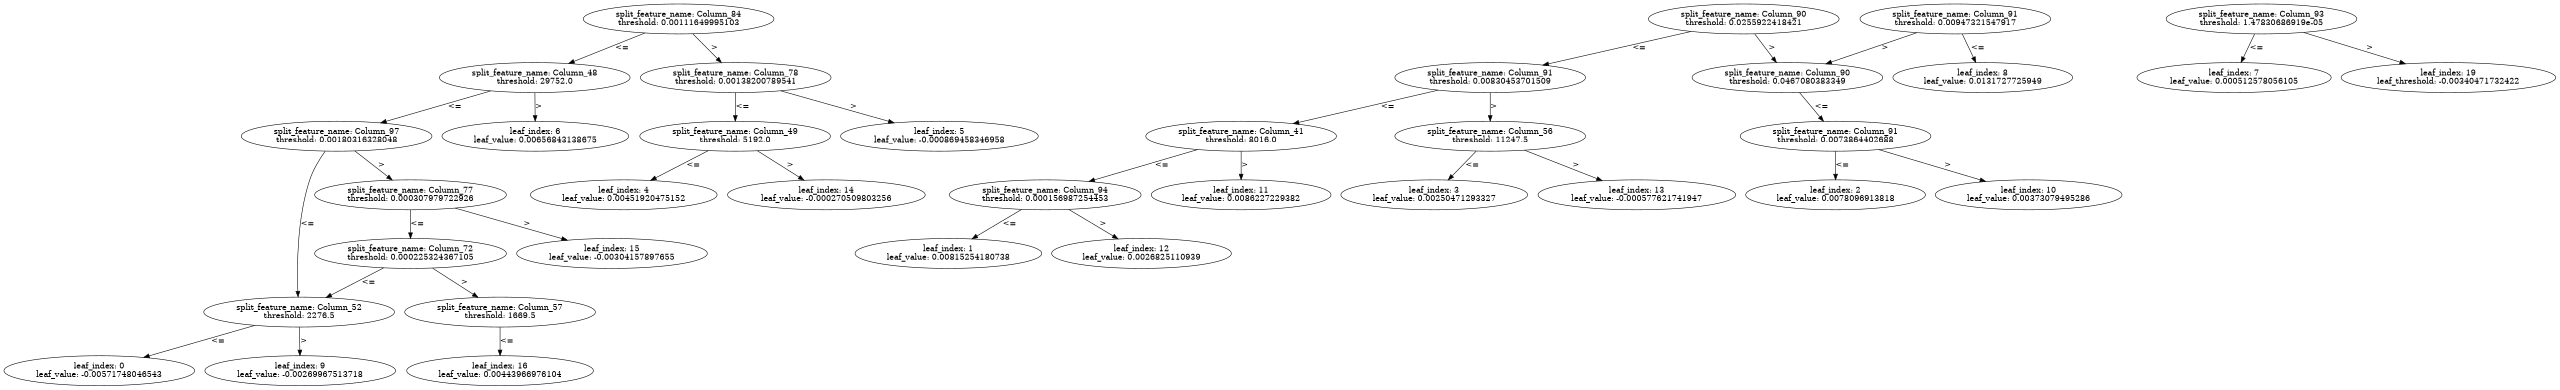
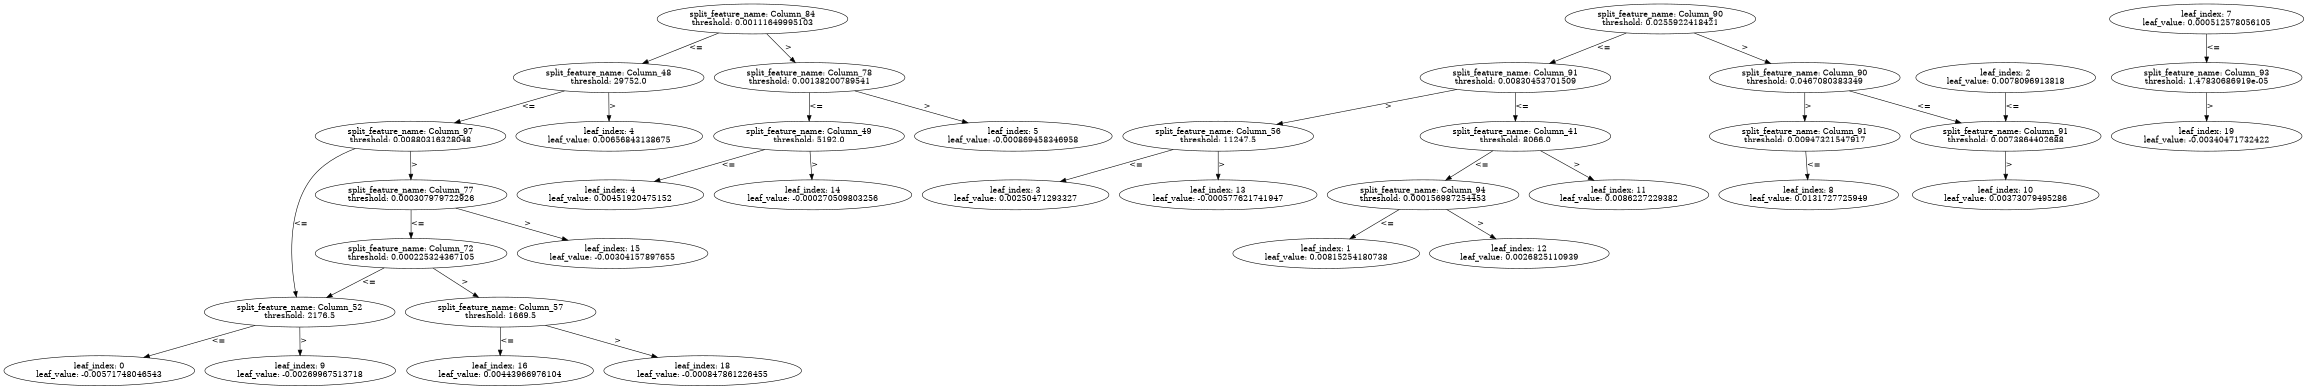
  digraph {
    n1 [label="split_feature_name: Column_84\nthreshold: 0.00111649995103"]
    n2 [label="split_feature_name: Column_48\nthreshold: 29752.0"]
    n3 [label="split_feature_name: Column_78\nthreshold: 0.00138200789541"]
    n4 [label="split_feature_name: Column_90\nthreshold: 0.0255922418421"]
    n5 [label="split_feature_name: Column_91\nthreshold: 0.00830453701509"]
    n6 [label="split_feature_name: Column_90\nthreshold: 0.0467080383349"]
-   n7 [label="split_feature_name: Column_97\nthreshold: 0.00180316328048"]
-   n8 [label="leaf_index: 6\nleaf_value: 0.00656843138675"]
+   n7 [label="split_feature_name: Column_97\nthreshold: 0.00880316328048"]
+   n8 [label="leaf_index: 4\nleaf_value: 0.00656843138675"]
    n9 [label="split_feature_name: Column_49\nthreshold: 5192.0"]
    n10 [label="leaf_index: 5\nleaf_value: -0.000869458346958"]
-   n11 [label="split_feature_name: Column_52\nthreshold: 2276.5"]
+   n11 [label="split_feature_name: Column_52\nthreshold: 2176.5"]
    n12 [label="split_feature_name: Column_77\nthreshold: 0.000307979722926"]
    n13 [label="leaf_index: 0\nleaf_value: -0.00571748046543"]
    n14 [label="leaf_index: 9\nleaf_value: -0.00269967513718"]
    n15 [label="split_feature_name: Column_72\nthreshold: 0.000225324367105"]
    n16 [label="leaf_index: 15\nleaf_value: -0.00304157897655"]
    n17 [label="split_feature_name: Column_57\nthreshold: 1669.5"]
    n18 [label="split_feature_name: Column_93\nthreshold: 1.47830686919e-05"]
    n19 [label="leaf_index: 7\nleaf_value: 0.000512578056105"]
-   n20 [label="leaf_index: 19\nleaf_threshold: -0.00340471732422"]
+   n20 [label="leaf_index: 19\nleaf_value: -0.00340471732422"]
    n21 [label="leaf_index: 16\nleaf_value: 0.00443966976104"]
+   n22 [label="leaf_index: 18\nleaf_value: -0.000847861226455"]
    n23 [label="leaf_index: 4\nleaf_value: 0.00451920475152"]
    n24 [label="leaf_index: 14\nleaf_value: -0.000270509803256"]
-   n25 [label="split_feature_name: Column_41\nthreshold: 8016.0"]
+   n25 [label="split_feature_name: Column_41\nthreshold: 8066.0"]
    n26 [label="split_feature_name: Column_56\nthreshold: 11247.5"]
    n27 [label="split_feature_name: Column_91\nthreshold: 0.0073864402688"]
    n28 [label="split_feature_name: Column_91\nthreshold: 0.00947321547917"]
    n29 [label="split_feature_name: Column_94\nthreshold: 0.000156987254453"]
    n30 [label="leaf_index: 11\nleaf_value: 0.0086227229382"]
    n31 [label="leaf_index: 3\nleaf_value: 0.00250471293327"]
    n32 [label="leaf_index: 13\nleaf_value: -0.000577621741947"]
    n33 [label="leaf_index: 1\nleaf_value: 0.00815254180738"]
    n34 [label="leaf_index: 12\nleaf_value: 0.0026825110939"]
    n35 [label="leaf_index: 2\nleaf_value: 0.0078096913818"]
    n36 [label="leaf_index: 10\nleaf_value: 0.00373079495286"]
    n37 [label="leaf_index: 8\nleaf_value: 0.0131727725949"]
    n1 -> n2 [label="<="]
    n1 -> n3 [label=">"]
    n2 -> n7 [label="<="]
    n2 -> n8 [label=">"]
    n3 -> n9 [label="<="]
    n3 -> n10 [label=">"]
    n4 -> n5 [label="<="]
    n4 -> n6 [label=">"]
    n5 -> n25 [label="<="]
    n5 -> n26 [label=">"]
    n6 -> n27 [label="<="]
-   n28 -> n6 [label=">"]
+   n6 -> n28 [label=">"]
    n7 -> n11 [label="<="]
    n7 -> n12 [label=">"]
    n9 -> n23 [label="<="]
    n9 -> n24 [label=">"]
    n11 -> n13 [label="<="]
    n11 -> n14 [label=">"]
    n12 -> n15 [label="<="]
    n12 -> n16 [label=">"]
    n15 -> n11 [label="<="]
    n15 -> n17 [label=">"]
    n17 -> n21 [label="<="]
-   n18 -> n19 [label="<="]
+   n17 -> n22 [label=">"]
+   n19 -> n18 [label="<="]
    n18 -> n20 [label=">"]
    n25 -> n29 [label="<="]
    n25 -> n30 [label=">"]
    n26 -> n31 [label="<="]
    n26 -> n32 [label=">"]
-   n27 -> n35 [label="<="]
+   n35 -> n27 [label="<="]
    n27 -> n36 [label=">"]
    n28 -> n37 [label="<="]
    n29 -> n33 [label="<="]
    n29 -> n34 [label=">"]
  }
